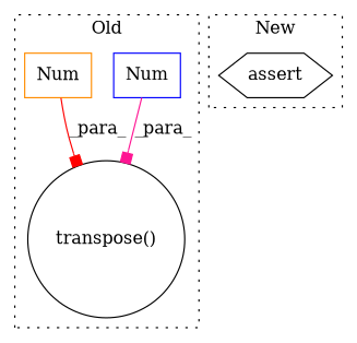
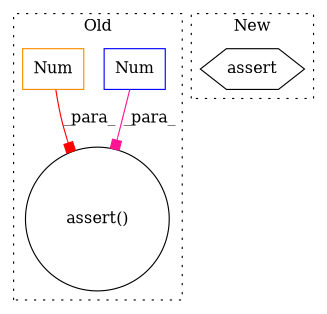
  digraph {
    node [a=76 color=black l=1 shape=box]
    edge [arrowhead=box]
-   n1 [a=75 l="23,1" label="transpose()" s="1469,1496" shape=circle]
+   n1 [a=75 l="23,1" label="assert()" s="1469,1496" shape=circle]
    n2 [color=blue label=Num s=1495]
    n3 [color=darkorange label=Num s=1492]
    n4 [a=65 l=7 label=assert s=1859 shape=hexagon]
    subgraph cluster_1 {
      label=Old
      style=dotted
      n1
      n2
      n3
    }
    subgraph cluster_2 {
      label=New
      style=dotted
      n4
    }
    n2 -> n1 [color=deeppink label=_para_]
    n3 -> n1 [color=red label=_para_]
  }
